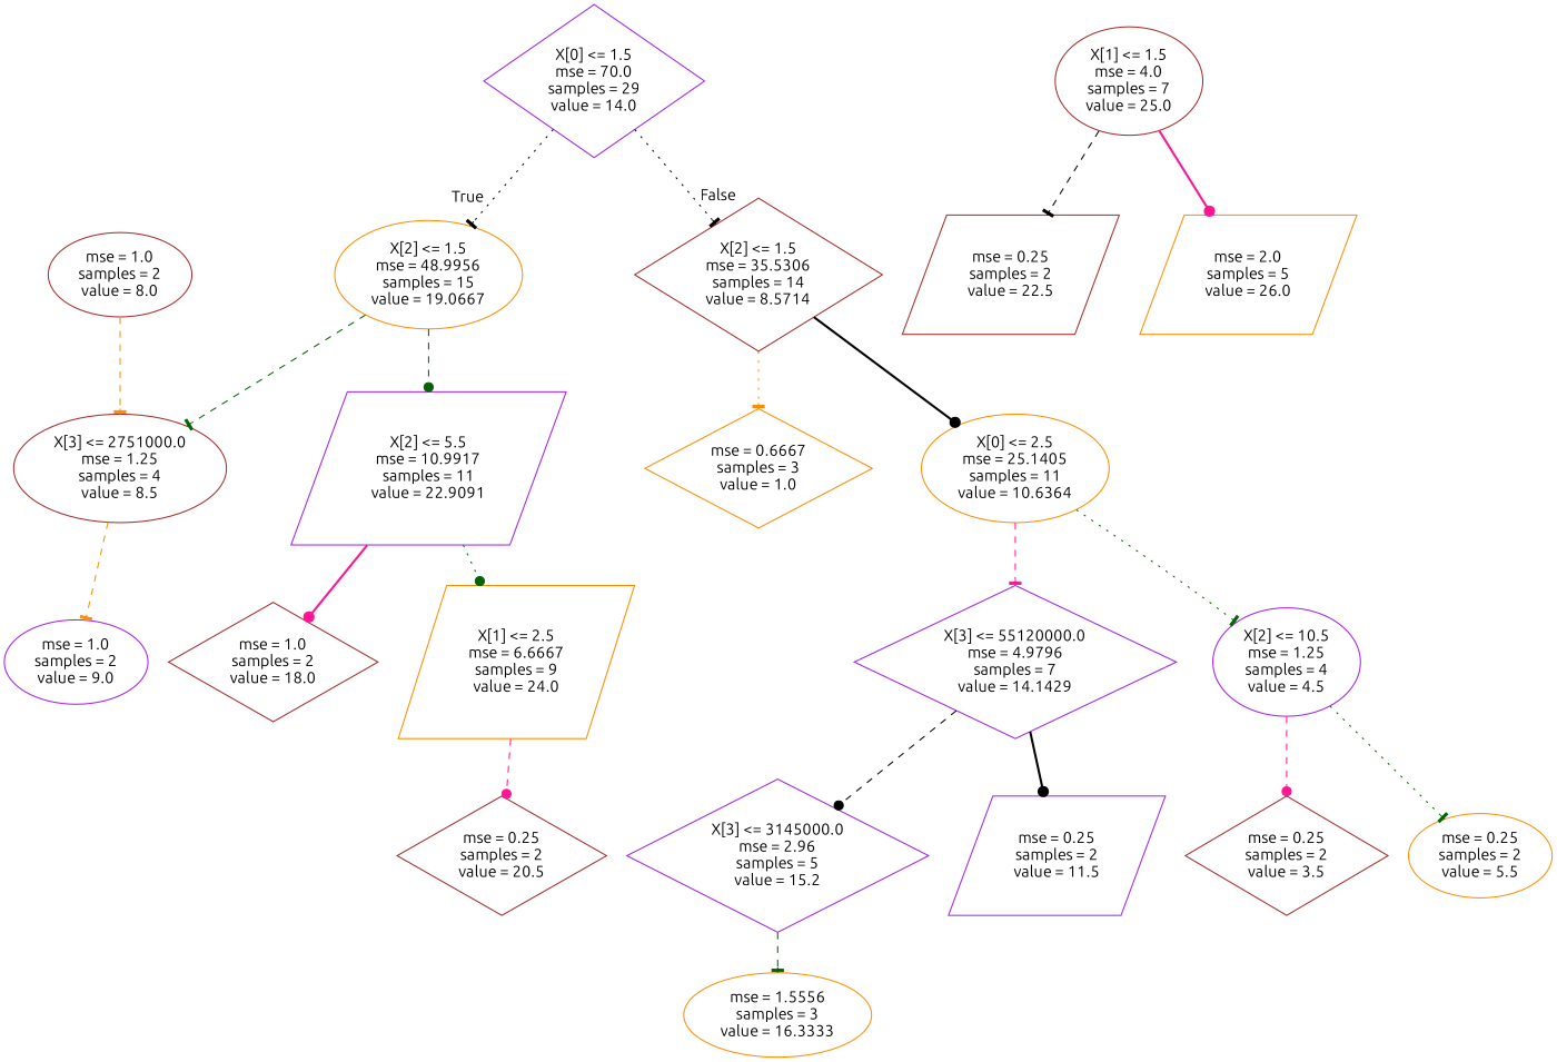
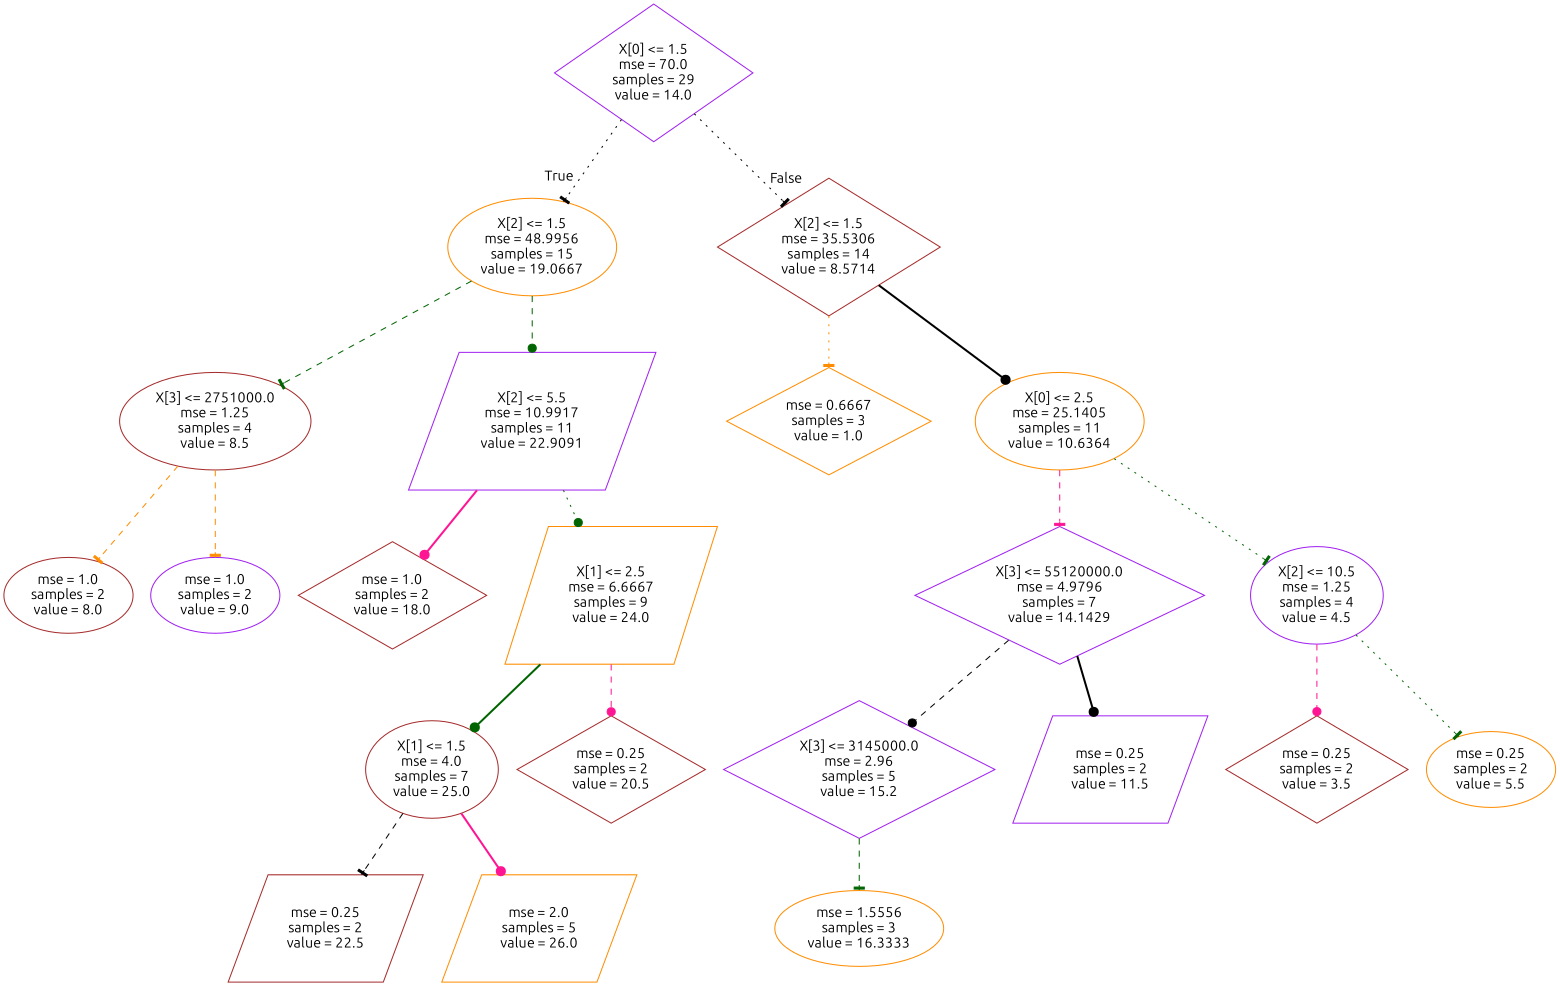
  digraph {
    fontname=Ubuntu
    node [color=brown fontname=Ubuntu shape=ellipse]
    edge [arrowhead=tee color=darkgreen fontname=Ubuntu style=dashed]
    n1 [color=purple label="X[0] <= 1.5\nmse = 70.0\nsamples = 29\nvalue = 14.0" shape=diamond]
    n2 [color=darkorange label="X[2] <= 1.5\nmse = 48.9956\nsamples = 15\nvalue = 19.0667"]
    n3 [label="X[2] <= 1.5\nmse = 35.5306\nsamples = 14\nvalue = 8.5714" shape=diamond]
    n4 [label="X[3] <= 2751000.0\nmse = 1.25\nsamples = 4\nvalue = 8.5"]
    n5 [color=purple label="X[2] <= 5.5\nmse = 10.9917\nsamples = 11\nvalue = 22.9091" shape=parallelogram]
    n6 [color=darkorange label="mse = 0.6667\nsamples = 3\nvalue = 1.0" shape=diamond]
    n7 [color=darkorange label="X[0] <= 2.5\nmse = 25.1405\nsamples = 11\nvalue = 10.6364"]
    n8 [label="mse = 1.0\nsamples = 2\nvalue = 8.0"]
    n9 [color=purple label="mse = 1.0\nsamples = 2\nvalue = 9.0"]
    n10 [label="mse = 1.0\nsamples = 2\nvalue = 18.0" shape=diamond]
    n11 [color=darkorange label="X[1] <= 2.5\nmse = 6.6667\nsamples = 9\nvalue = 24.0" shape=parallelogram]
    n12 [label="X[1] <= 1.5\nmse = 4.0\nsamples = 7\nvalue = 25.0"]
    n13 [label="mse = 0.25\nsamples = 2\nvalue = 20.5" shape=diamond]
    n14 [label="mse = 0.25\nsamples = 2\nvalue = 22.5" shape=parallelogram]
    n15 [color=darkorange label="mse = 2.0\nsamples = 5\nvalue = 26.0" shape=parallelogram]
    n16 [color=purple label="X[3] <= 55120000.0\nmse = 4.9796\nsamples = 7\nvalue = 14.1429" shape=diamond]
    n17 [color=purple label="X[2] <= 10.5\nmse = 1.25\nsamples = 4\nvalue = 4.5"]
    n18 [color=purple label="X[3] <= 3145000.0\nmse = 2.96\nsamples = 5\nvalue = 15.2" shape=diamond]
    n19 [color=purple label="mse = 0.25\nsamples = 2\nvalue = 11.5" shape=parallelogram]
    n20 [label="mse = 0.25\nsamples = 2\nvalue = 3.5" shape=diamond]
    n21 [color=darkorange label="mse = 0.25\nsamples = 2\nvalue = 5.5"]
    n22 [color=darkorange label="mse = 1.5556\nsamples = 3\nvalue = 16.3333"]
    n1 -> n2 [color=black headlabel=True labelangle=45 labeldistance=2.5 style=dotted]
    n1 -> n3 [color=black headlabel=False labelangle=-45 labeldistance=2.5 style=dotted]
    n2 -> n4
    n2 -> n5 [arrowhead=dot]
    n3 -> n6 [color=darkorange style=dotted]
    n3 -> n7 [arrowhead=dot color=black style=bold]
-   n8 -> n4 [color=darkorange]
+   n4 -> n8 [color=darkorange]
    n4 -> n9 [color=darkorange]
    n5 -> n10 [arrowhead=dot color=deeppink style=bold]
    n5 -> n11 [arrowhead=dot style=dotted]
    n7 -> n16 [color=deeppink]
    n7 -> n17 [style=dotted]
+   n11 -> n12 [arrowhead=dot style=bold]
    n11 -> n13 [arrowhead=dot color=deeppink]
    n12 -> n14 [color=black]
    n12 -> n15 [arrowhead=dot color=deeppink style=bold]
    n16 -> n18 [arrowhead=dot color=black]
    n16 -> n19 [arrowhead=dot color=black style=bold]
    n17 -> n20 [arrowhead=dot color=deeppink]
    n17 -> n21 [style=dotted]
    n18 -> n22
  }
